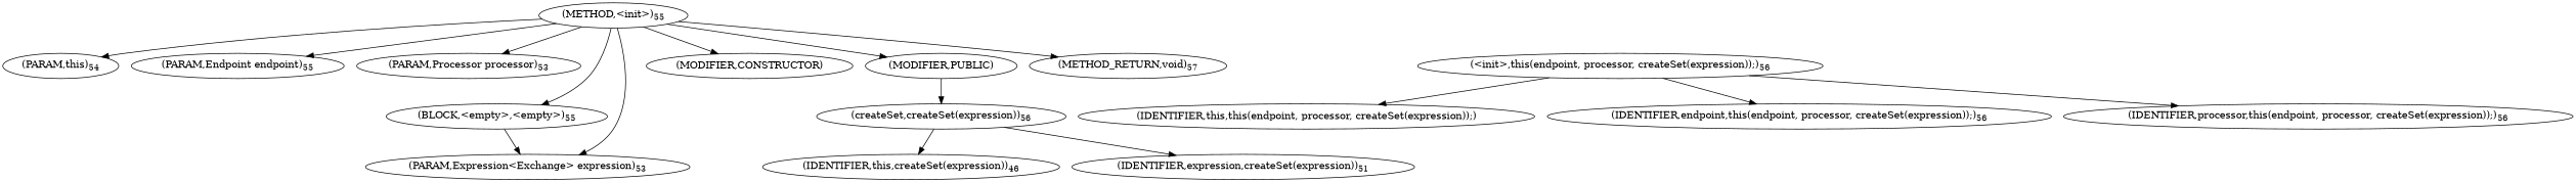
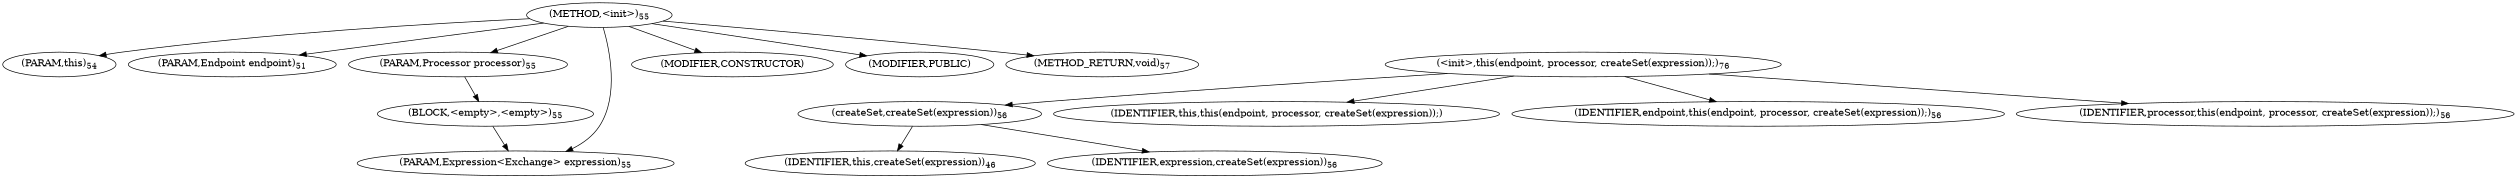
  digraph {
    n1 [label=<(METHOD,&lt;init&gt;)<SUB>55</SUB>>]
    n2 [label=<(PARAM,this)<SUB>54</SUB>>]
-   n3 [label=<(PARAM,Endpoint endpoint)<SUB>55</SUB>>]
-   n4 [label=<(PARAM,Processor processor)<SUB>53</SUB>>]
-   n5 [label=<(PARAM,Expression&lt;Exchange&gt; expression)<SUB>53</SUB>>]
+   n3 [label=<(PARAM,Endpoint endpoint)<SUB>51</SUB>>]
+   n4 [label=<(PARAM,Processor processor)<SUB>55</SUB>>]
+   n5 [label=<(PARAM,Expression&lt;Exchange&gt; expression)<SUB>55</SUB>>]
    n6 [label=<(BLOCK,&lt;empty&gt;,&lt;empty&gt;)<SUB>55</SUB>>]
    n7 [label=<(MODIFIER,CONSTRUCTOR)>]
    n8 [label=<(MODIFIER,PUBLIC)>]
    n9 [label=<(METHOD_RETURN,void)<SUB>57</SUB>>]
-   n10 [label=<(&lt;init&gt;,this(endpoint, processor, createSet(expression));)<SUB>56</SUB>>]
+   n10 [label=<(&lt;init&gt;,this(endpoint, processor, createSet(expression));)<SUB>76</SUB>>]
    n11 [label=<(IDENTIFIER,this,this(endpoint, processor, createSet(expression));)>]
    n12 [label=<(IDENTIFIER,endpoint,this(endpoint, processor, createSet(expression));)<SUB>56</SUB>>]
    n13 [label=<(IDENTIFIER,processor,this(endpoint, processor, createSet(expression));)<SUB>56</SUB>>]
    n14 [label=<(createSet,createSet(expression))<SUB>56</SUB>>]
    n15 [label=<(IDENTIFIER,this,createSet(expression))<SUB>46</SUB>>]
-   n16 [label=<(IDENTIFIER,expression,createSet(expression))<SUB>51</SUB>>]
+   n16 [label=<(IDENTIFIER,expression,createSet(expression))<SUB>56</SUB>>]
    n1 -> n2
    n1 -> n3
    n1 -> n4
    n1 -> n5
-   n1 -> n6
+   n4 -> n6
    n1 -> n7
    n1 -> n8
    n1 -> n9
    n6 -> n5
    n10 -> n11
    n10 -> n12
    n10 -> n13
-   n8 -> n14
+   n10 -> n14
    n14 -> n15
    n14 -> n16
  }
